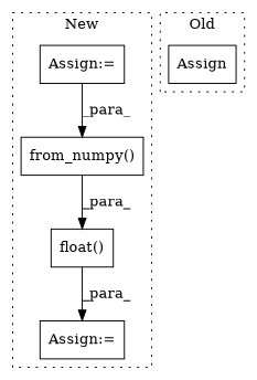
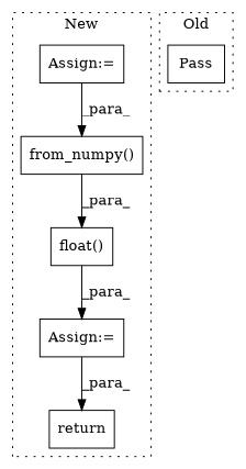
  digraph {
    node [a=75 l=3 shape=box]
    n1 [l=51 label="float()" s=518]
    n2 [a=68 label="Assign:=" s=515]
    n3 [a=68 label="Assign:=" s=444]
+   n4 [a=93 l=7 label=return s=695]
    n5 [l="17,1" label="from_numpy()" s="518,560"]
-   n6 [a=62 l=4 label=Assign s=410]
+   n6 [a=62 l=4 label=Pass s=410]
    subgraph cluster_1 {
      label=New
      style=dotted
      n1
      n2
      n3
+     n4
      n5
    }
    subgraph cluster_2 {
      label=Old
      style=dotted
      n6
    }
    n1 -> n2 [label=_para_]
+   n2 -> n4 [label=_para_]
    n3 -> n5 [label=_para_]
    n5 -> n1 [label=_para_]
  }
